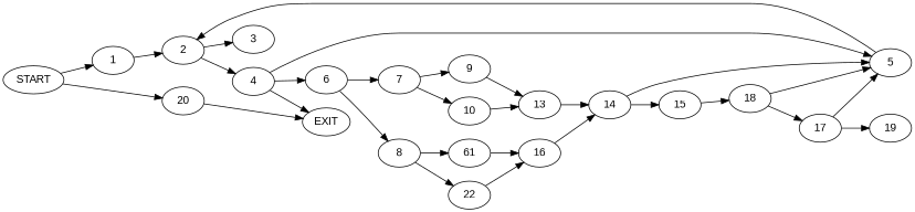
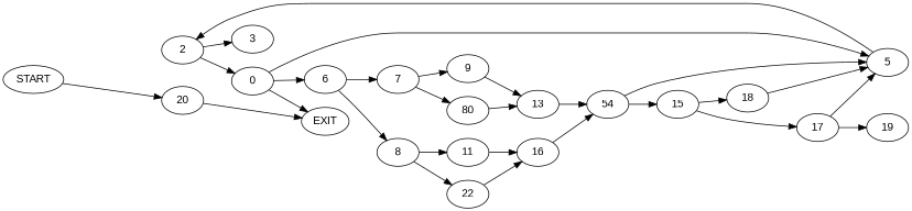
  digraph {
    fontname="Liberation Sans"
    rankdir=LR
    node [fontname="Liberation Sans"]
    edge [fontname="Liberation Sans"]
    n1 [label=START]
-   1
    20
    2
    n5 [label=EXIT]
    3
-   4
+   4 [label=0]
    5
    6
    7
    8
    9
-   10
-   11 [label=61]
+   10 [label=80]
+   11
    n15 [label=22]
    13
    16
-   14
+   14 [label=54]
    15
    17
    18
    19
-   n1 -> 1
    n1 -> 20
-   1 -> 2
    20 -> n5
    2 -> 3
    2 -> 4
    4 -> n5
    4 -> 5
    4 -> 6
    5 -> 2
    6 -> 7
    6 -> 8
    7 -> 9
    7 -> 10
    8 -> 11
    8 -> n15
    9 -> 13
    10 -> 13
    11 -> 16
    n15 -> 16
    13 -> 14
    16 -> 14
    14 -> 5
    14 -> 15
-   18 -> 17
+   15 -> 17
    15 -> 18
    17 -> 5
    17 -> 19
    18 -> 5
  }
